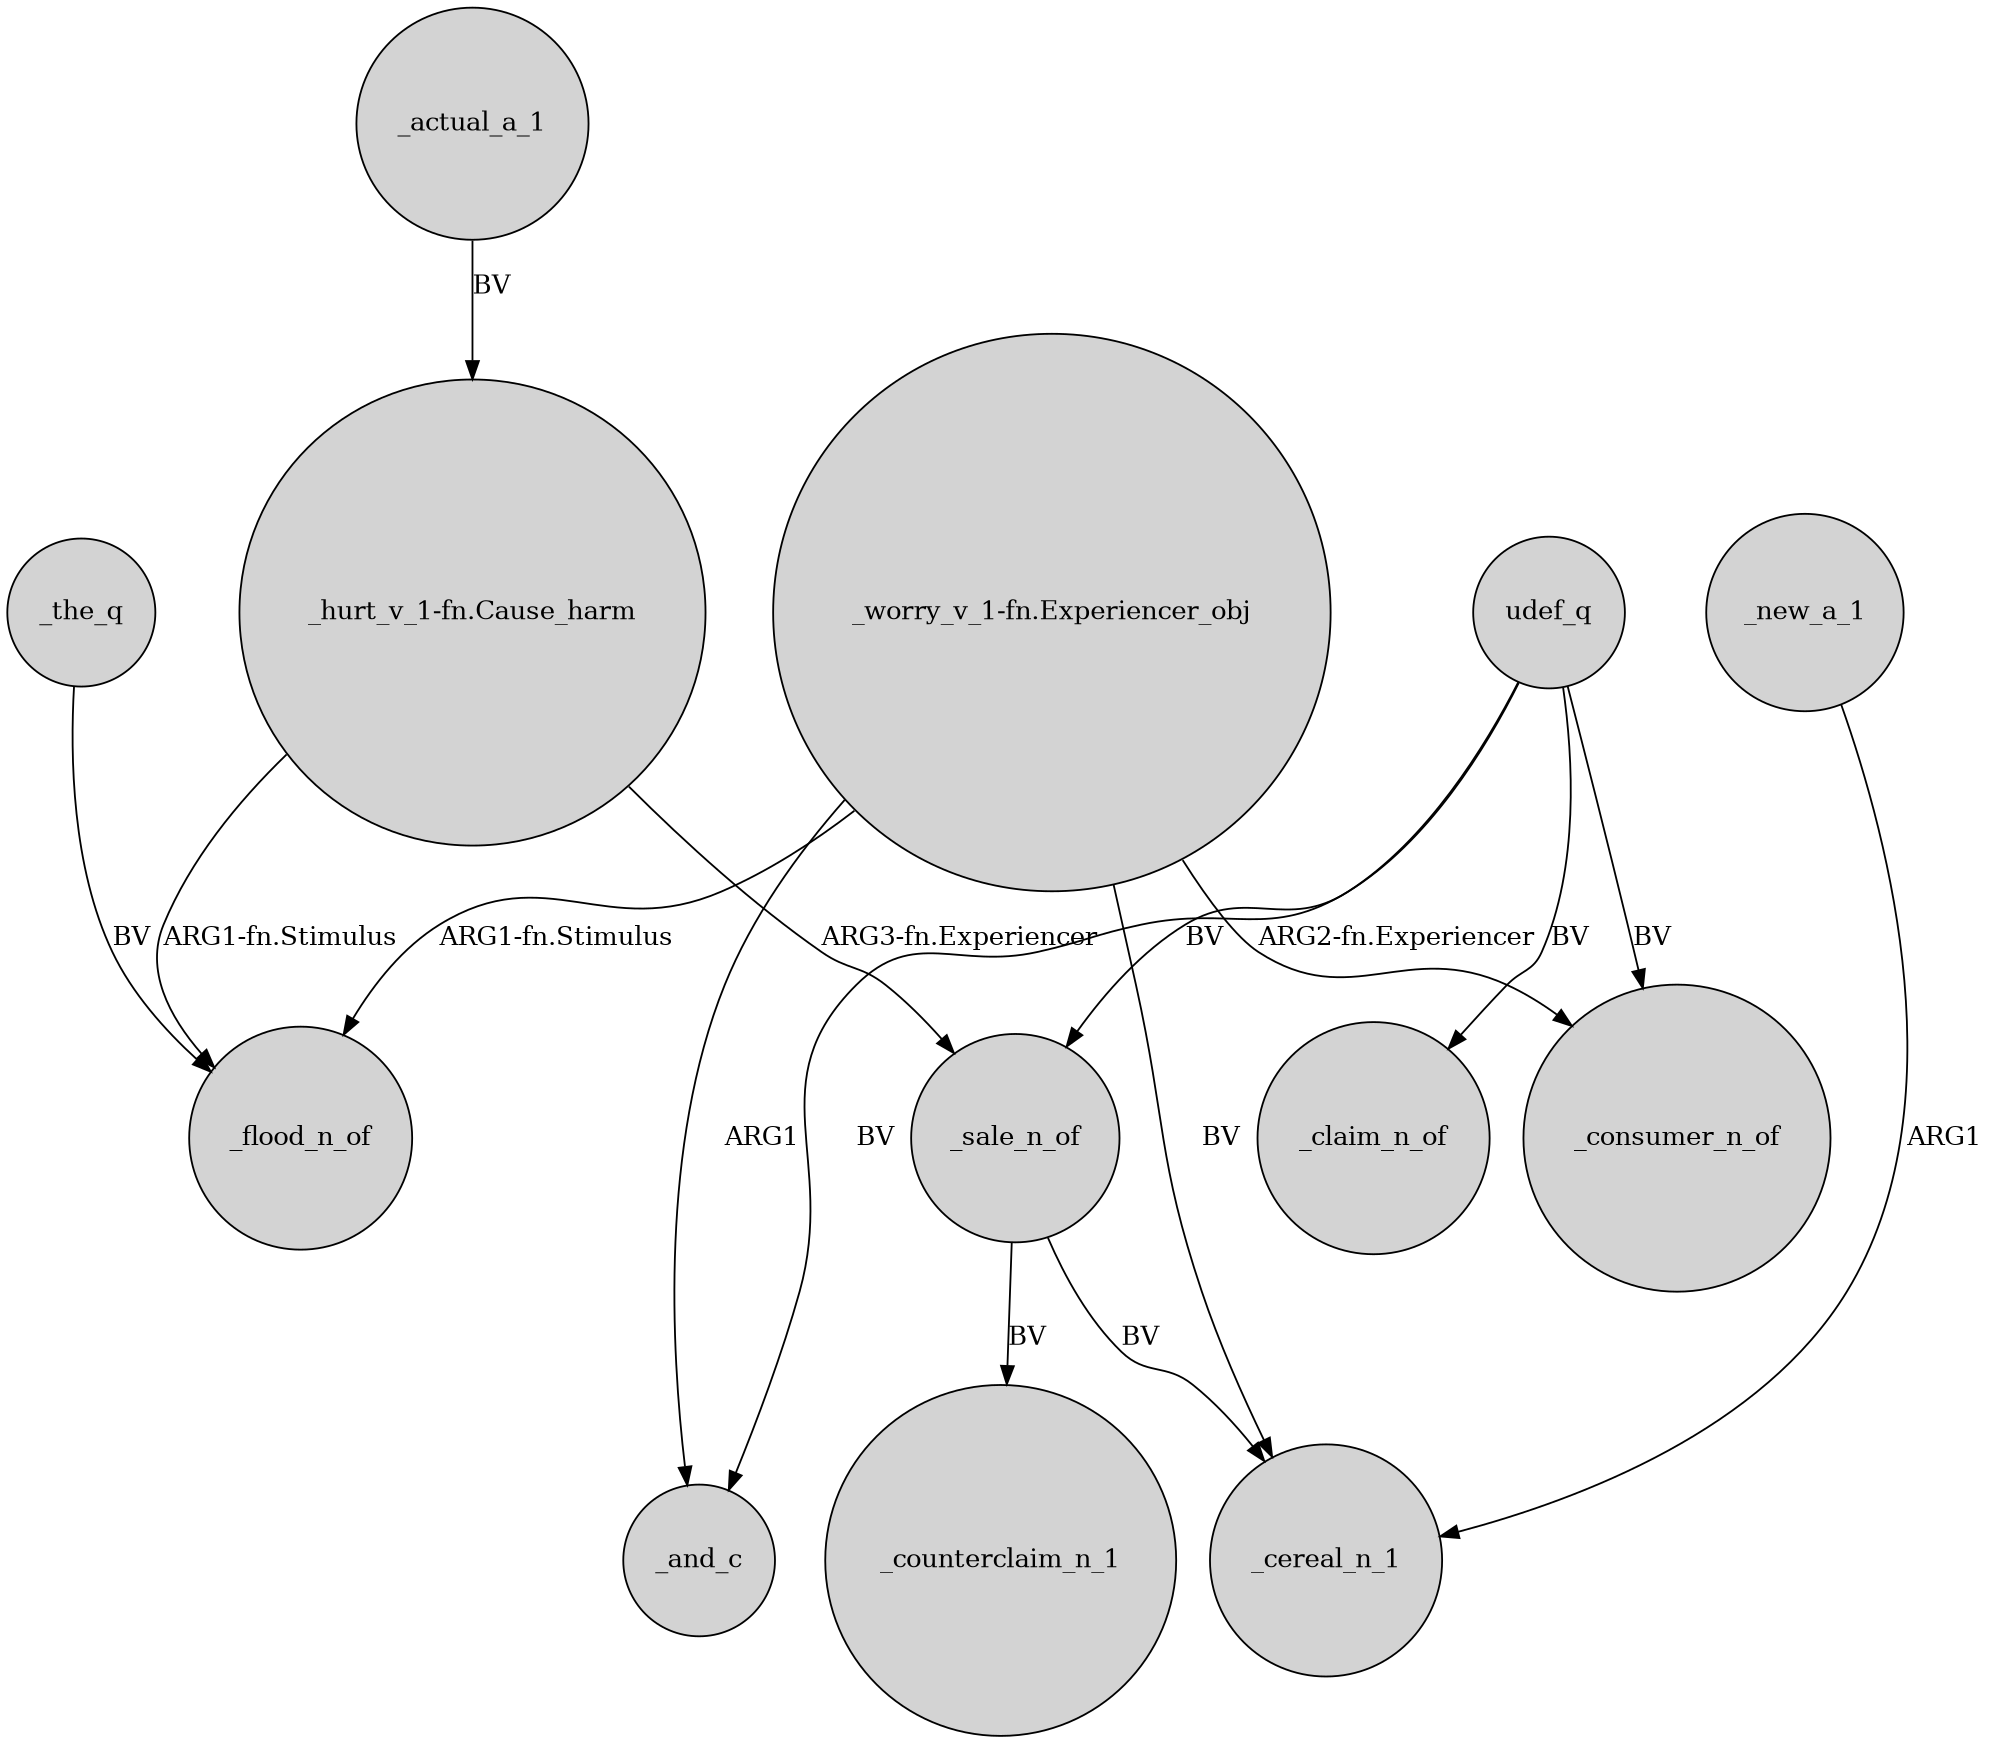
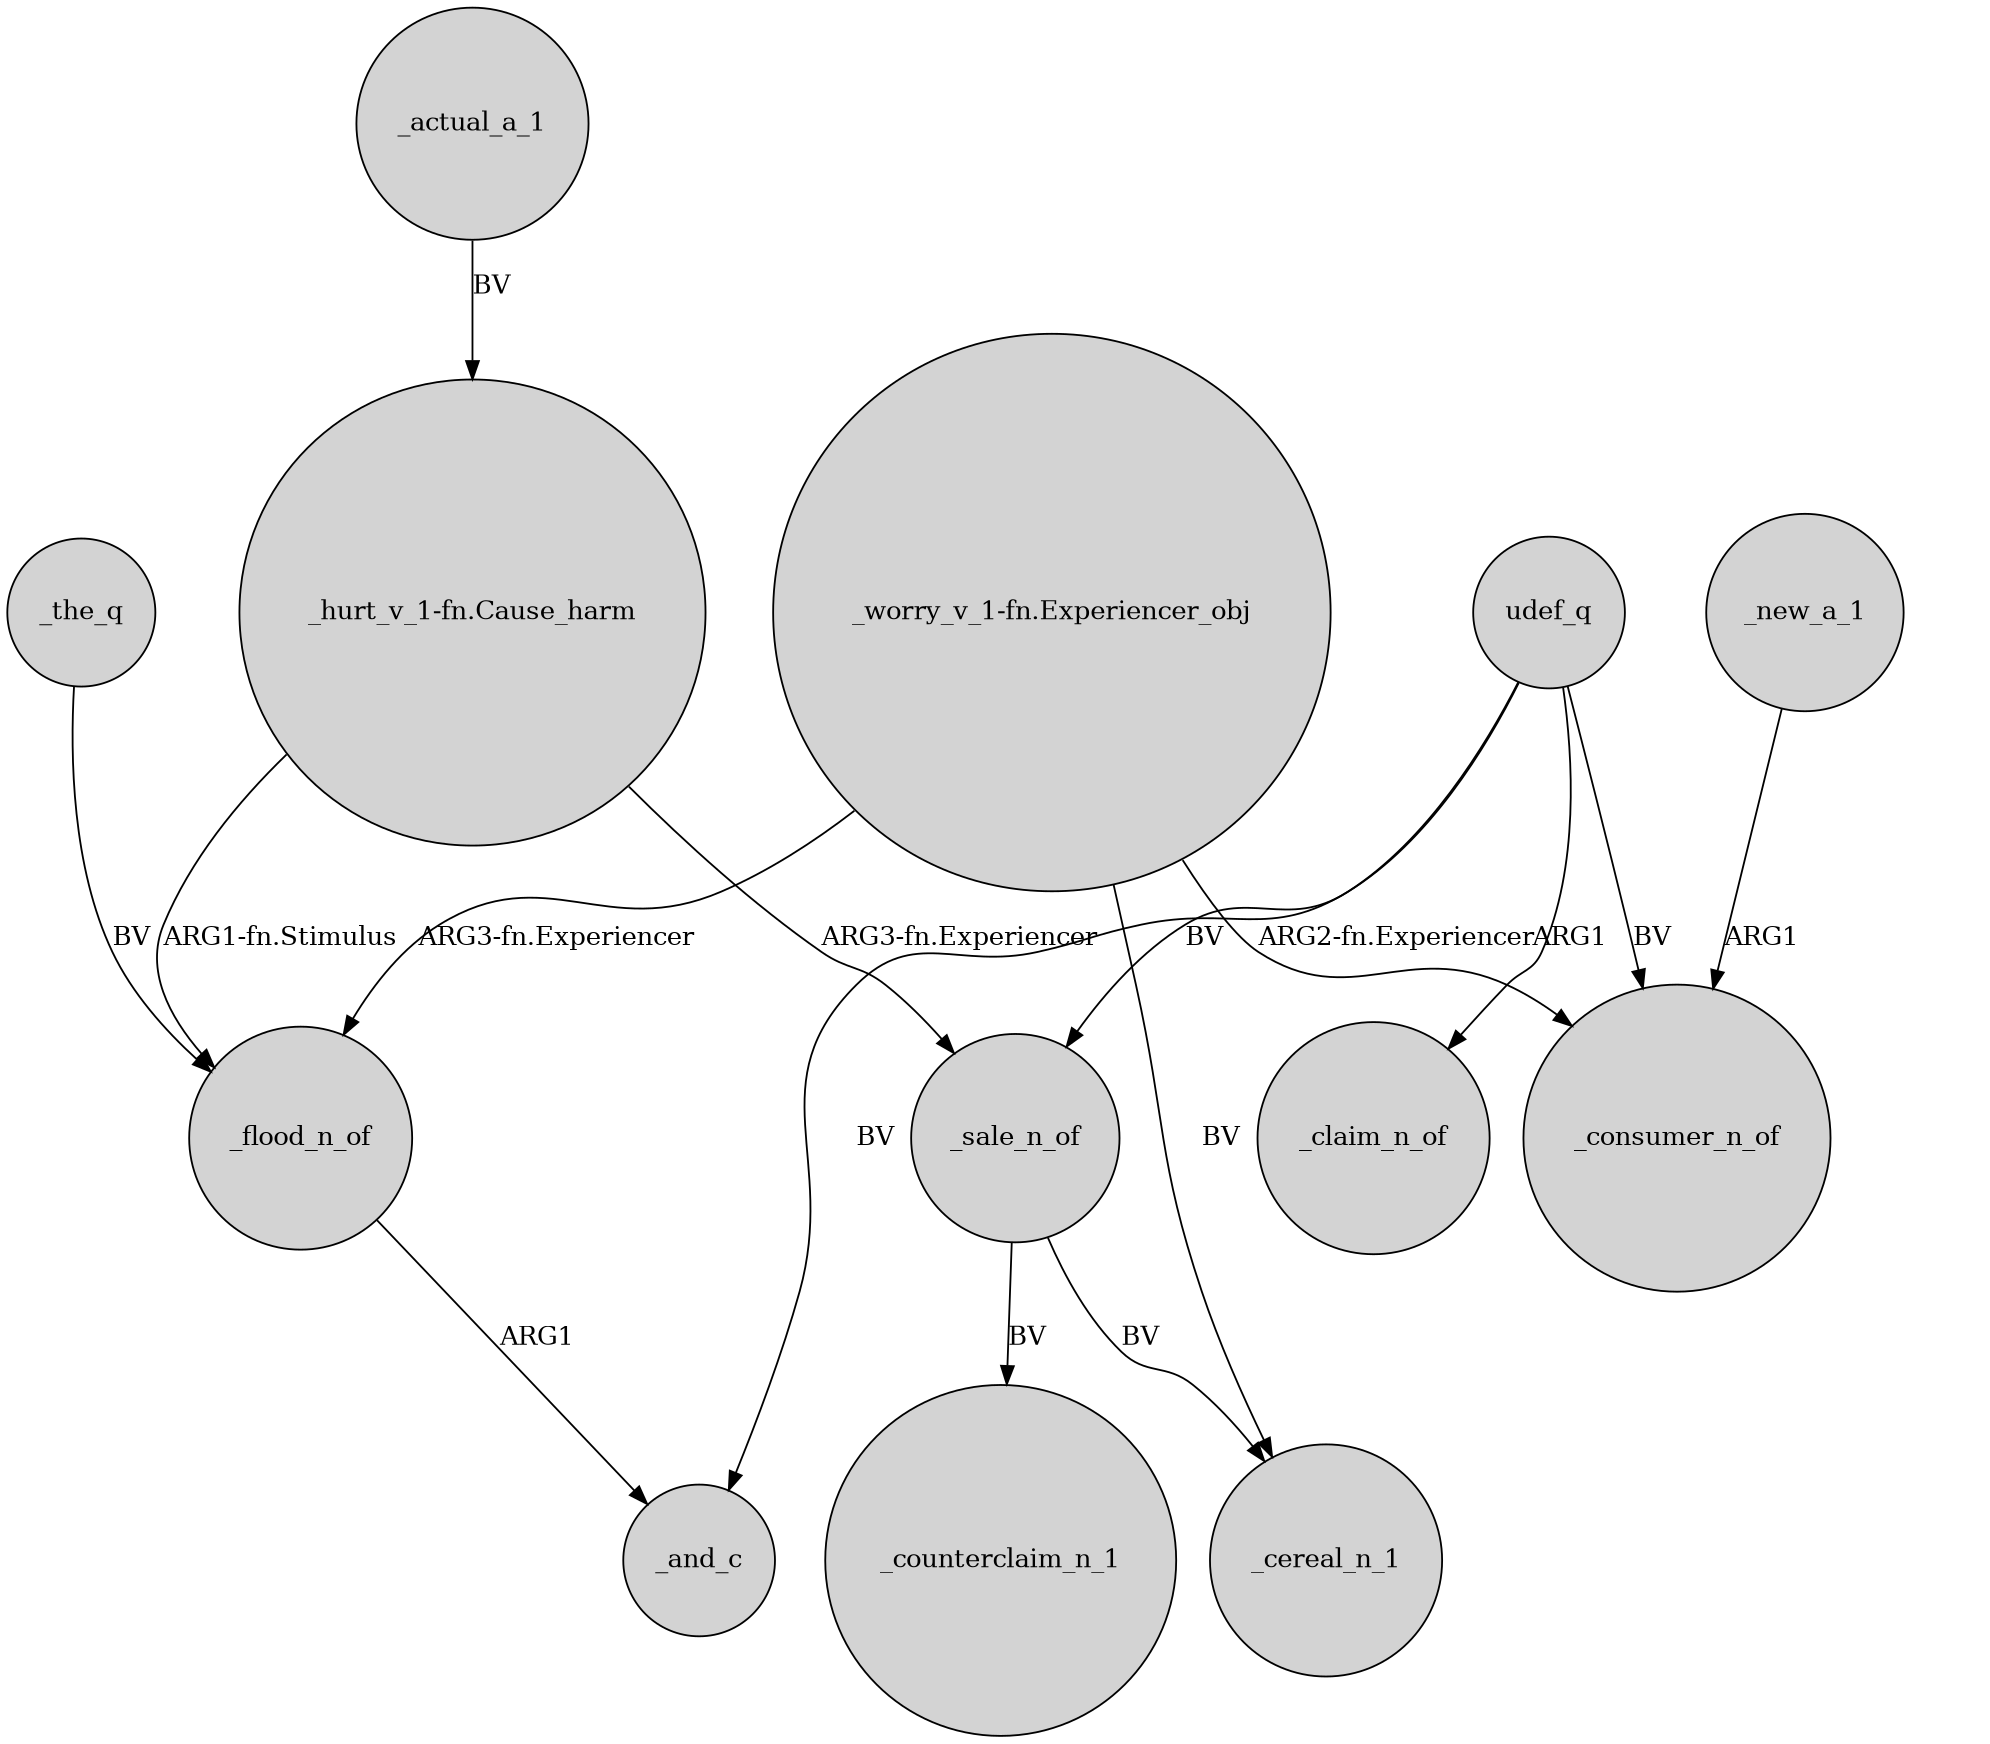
  digraph {
    node [shape=circle style=filled]
    udef_q
    _consumer_n_of
    _sale_n_of
    _and_c
    _claim_n_of
    _counterclaim_n_1
    _cereal_n_1
    "_worry_v_1-fn.Experiencer_obj"
    _flood_n_of
    _the_q
    _actual_a_1
    "_hurt_v_1-fn.Cause_harm"
    _new_a_1
    udef_q -> _consumer_n_of [label=BV]
    udef_q -> _sale_n_of [label=BV]
    udef_q -> _and_c [label=BV]
-   udef_q -> _claim_n_of [label=BV]
+   udef_q -> _claim_n_of [label=ARG1]
    _sale_n_of -> _counterclaim_n_1 [label=BV]
    _sale_n_of -> _cereal_n_1 [label=BV]
    "_worry_v_1-fn.Experiencer_obj" -> _consumer_n_of [label="ARG2-fn.Experiencer"]
    "_worry_v_1-fn.Experiencer_obj" -> _cereal_n_1 [label=BV]
-   "_worry_v_1-fn.Experiencer_obj" -> _flood_n_of [label="ARG1-fn.Stimulus"]
-   "_worry_v_1-fn.Experiencer_obj" -> _and_c [label=ARG1]
+   "_worry_v_1-fn.Experiencer_obj" -> _flood_n_of [label="ARG3-fn.Experiencer"]
+   _flood_n_of -> _and_c [label=ARG1]
    _the_q -> _flood_n_of [label=BV]
    _actual_a_1 -> "_hurt_v_1-fn.Cause_harm" [label=BV]
    "_hurt_v_1-fn.Cause_harm" -> _sale_n_of [label="ARG3-fn.Experiencer"]
    "_hurt_v_1-fn.Cause_harm" -> _flood_n_of [label="ARG1-fn.Stimulus"]
-   _new_a_1 -> _cereal_n_1 [label=ARG1]
+   _new_a_1 -> _consumer_n_of [label=ARG1]
  }
